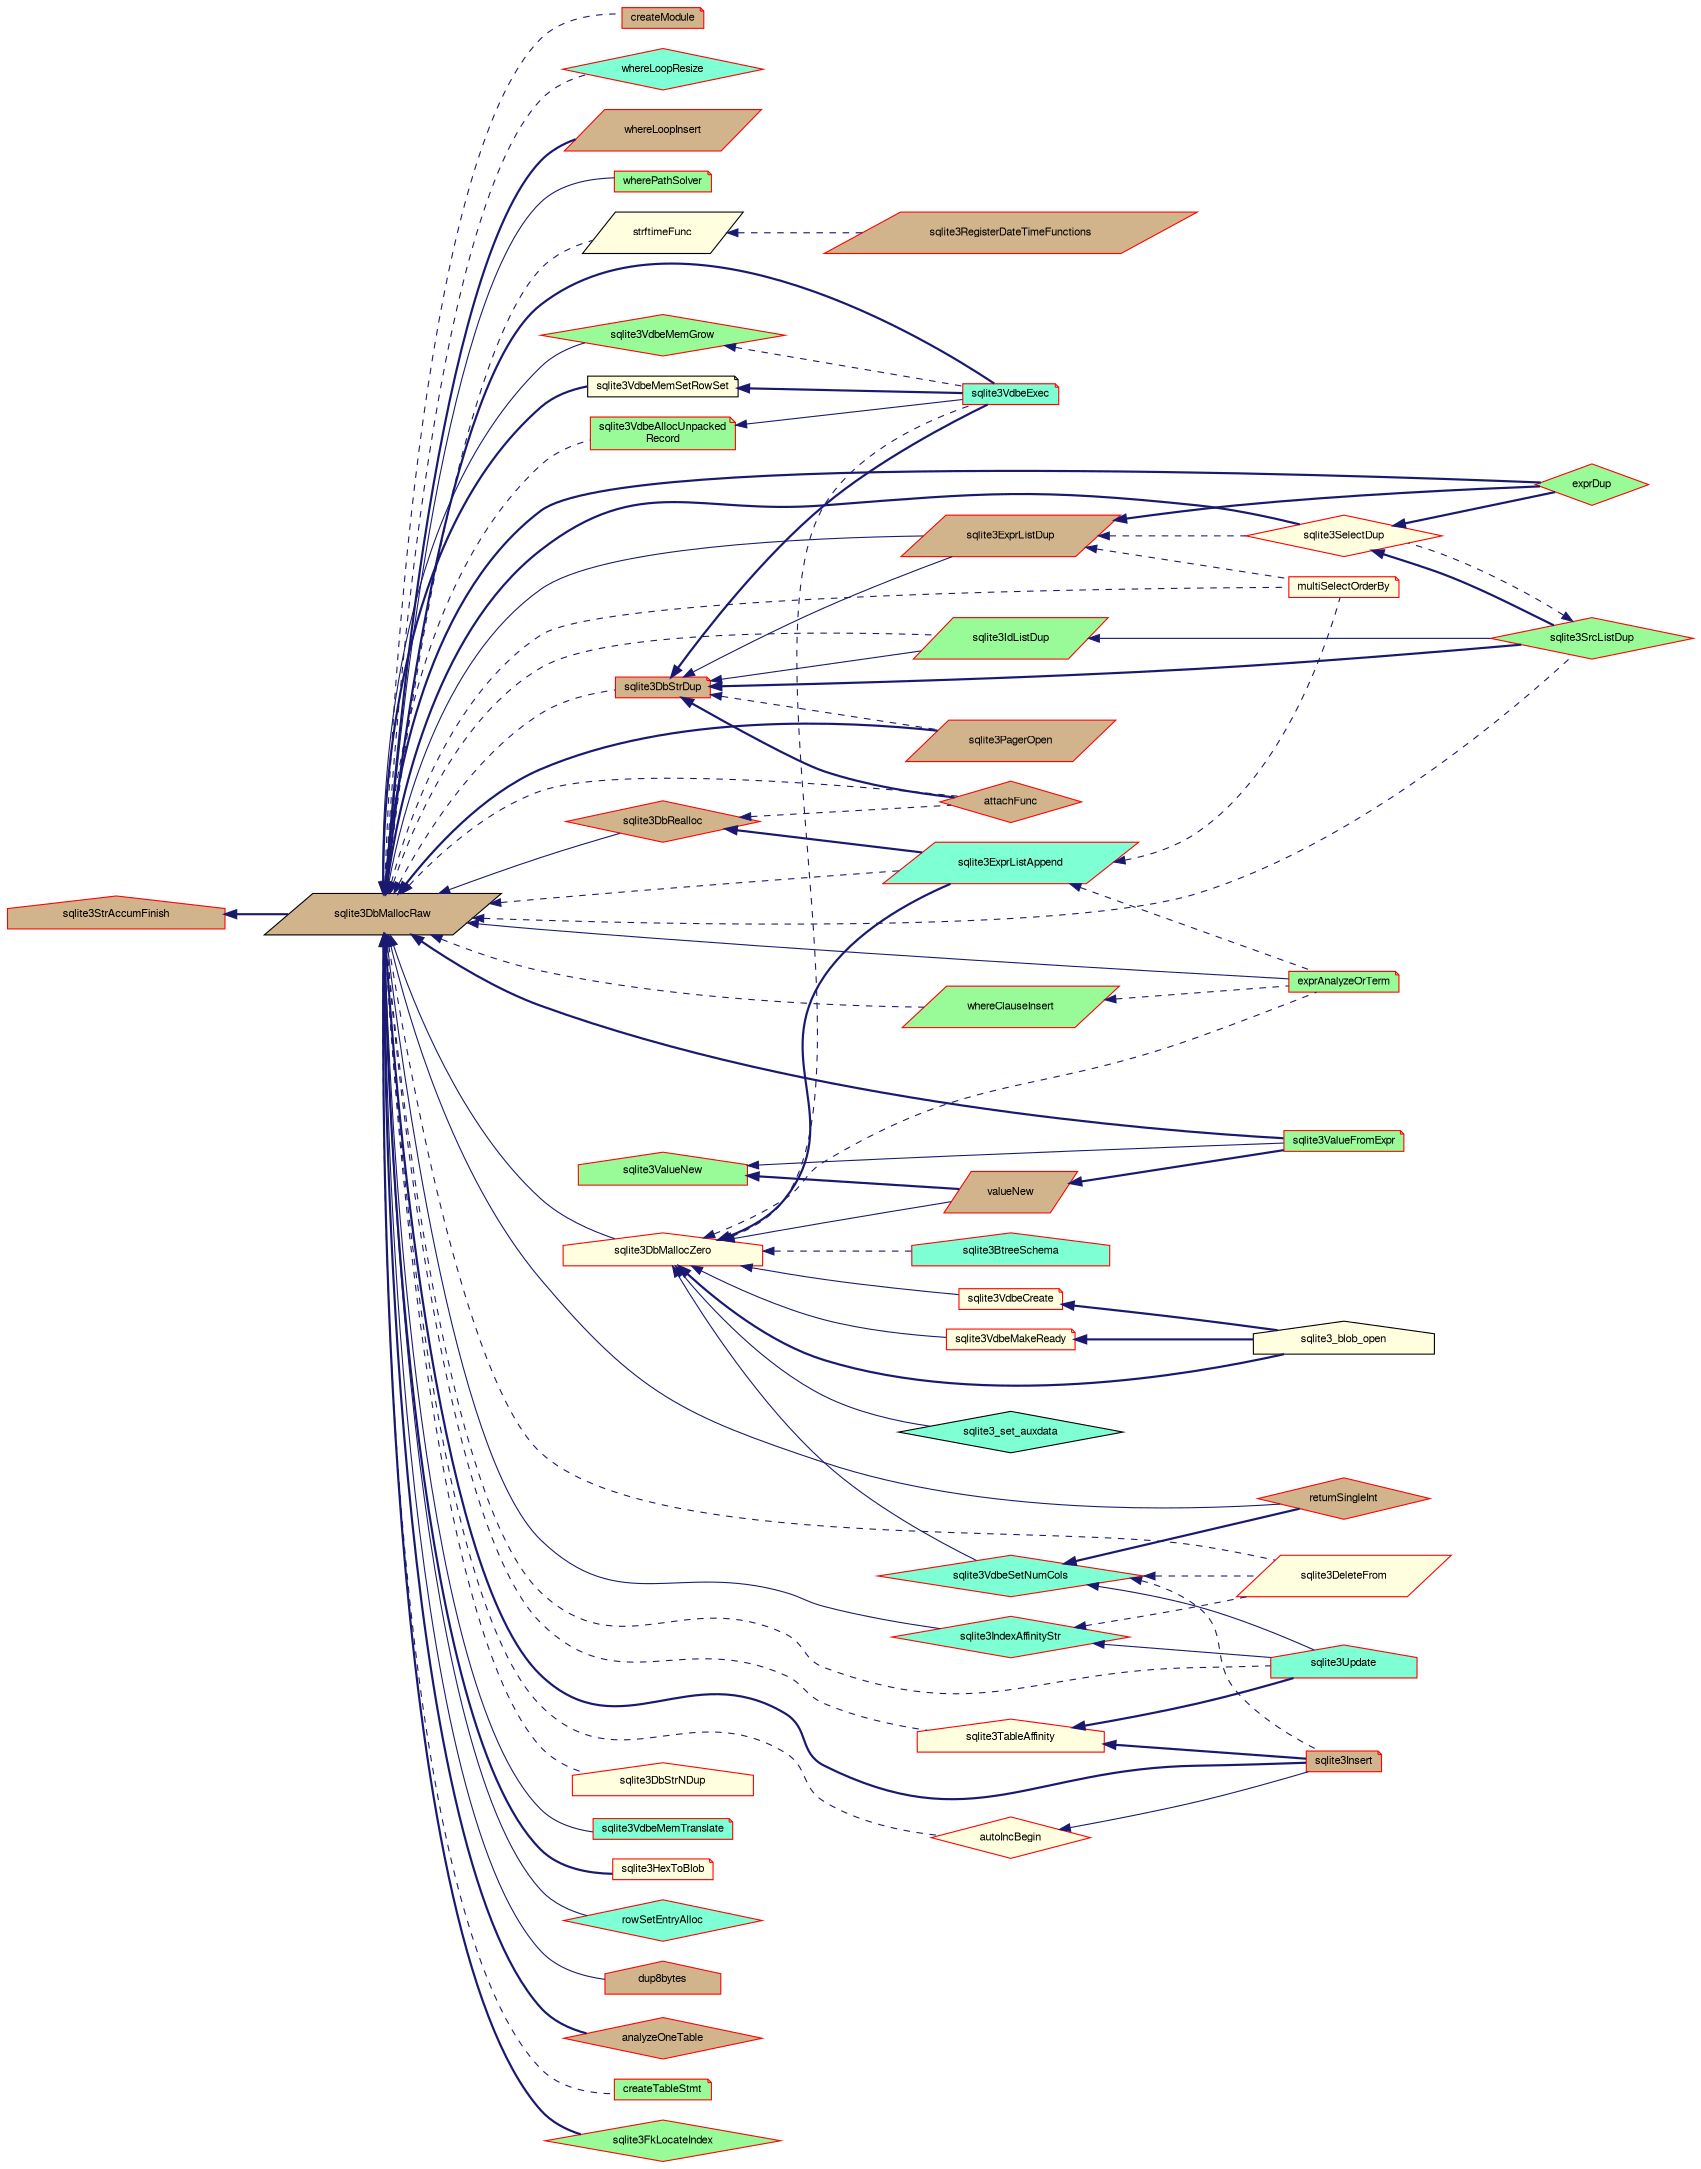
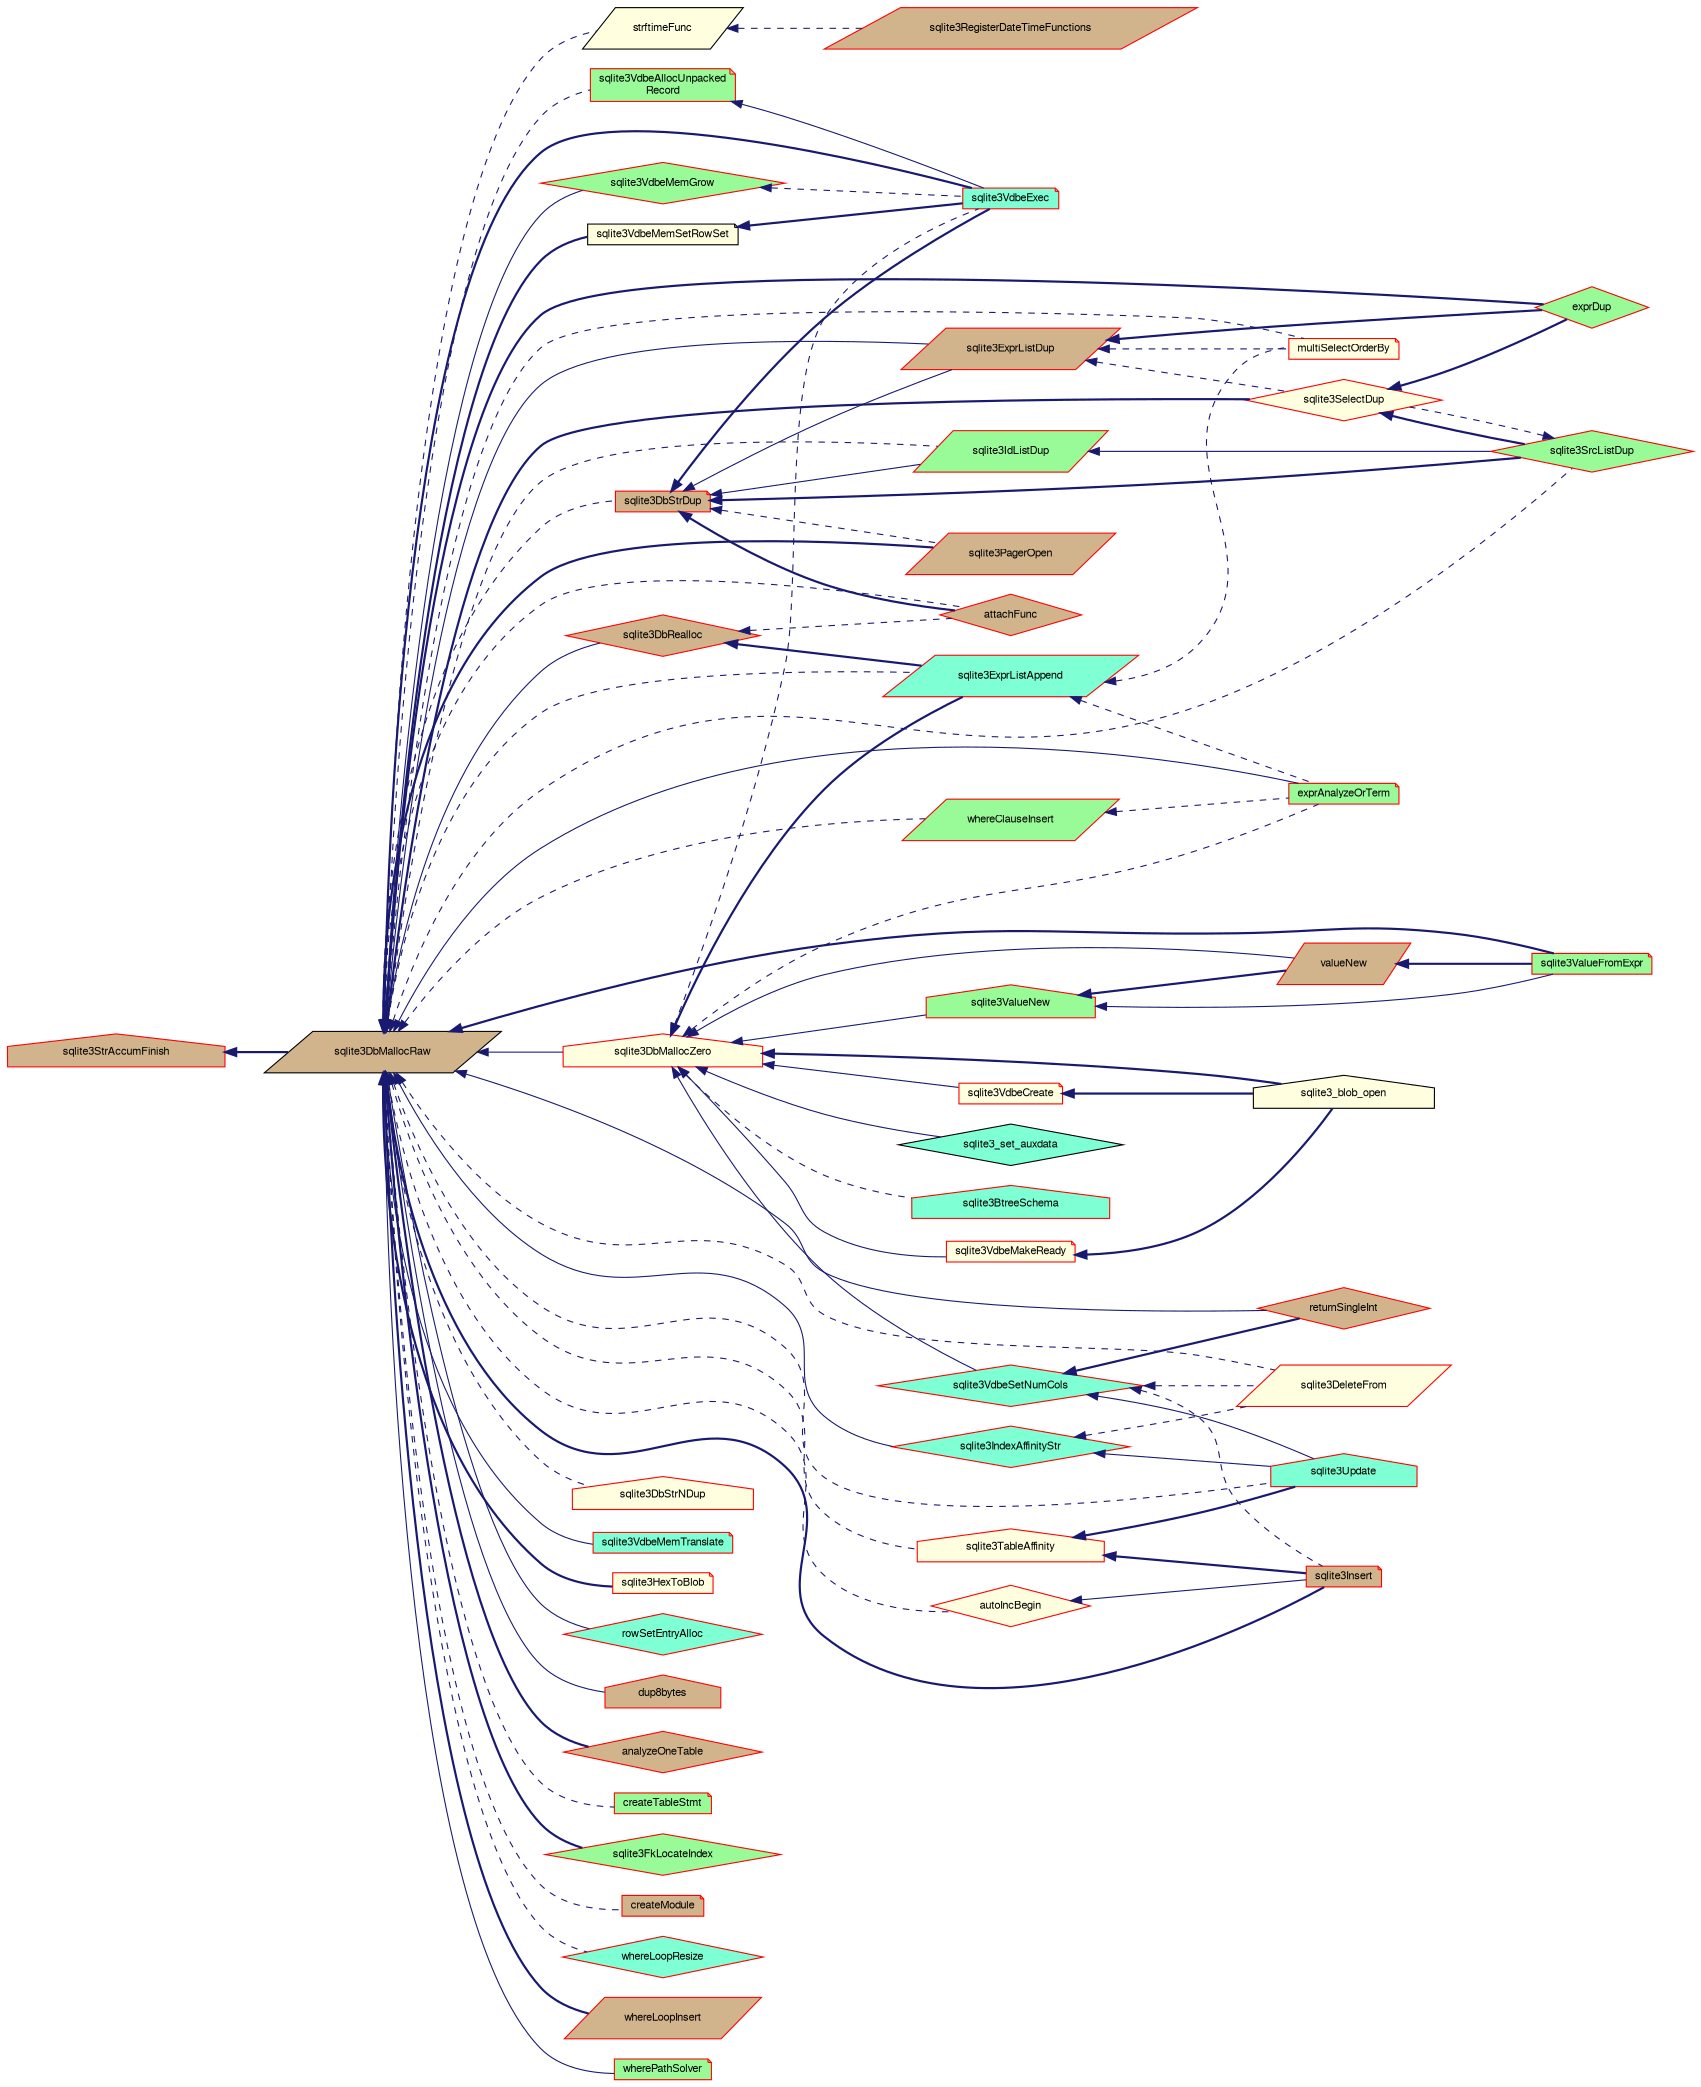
  digraph {
    rankdir=LR
    node [color=red fillcolor=tan fontname=FreeSans fontsize=10 shape=note style=filled]
    edge [color=midnightblue dir=back fontname=FreeSans fontsize=10 labelfontname=FreeSans labelfontsize=10 style=dashed]
    n1 [color=black fontcolor=black height=0.2 label=sqlite3DbMallocRaw shape=parallelogram width=0.4]
    n2 [color=black fillcolor=lightyellow height=0.2 label=strftimeFunc shape=parallelogram width=0.4]
    n3 [fillcolor=lightyellow height=0.2 label=sqlite3DbMallocZero shape=house width=0.4]
    n4 [fillcolor=palegreen height=0.2 label=sqlite3ValueFromExpr width=0.4]
    n5 [fillcolor=lightyellow height=0.2 label=sqlite3DeleteFrom shape=parallelogram width=0.4]
    n6 [height=0.2 label=sqlite3Insert width=0.4]
    n7 [height=0.2 label=returnSingleInt shape=diamond width=0.4]
    n8 [fillcolor=aquamarine height=0.2 label=sqlite3Update shape=house width=0.4]
    n9 [fillcolor=aquamarine height=0.2 label=sqlite3VdbeExec width=0.4]
    n10 [fillcolor=aquamarine height=0.2 label=sqlite3ExprListAppend shape=parallelogram width=0.4]
    n11 [fillcolor=lightyellow height=0.2 label=multiSelectOrderBy width=0.4]
    n12 [fillcolor=palegreen height=0.2 label=exprAnalyzeOrTerm width=0.4]
    n13 [height=0.2 label=sqlite3DbRealloc shape=diamond width=0.4]
    n14 [height=0.2 label=attachFunc shape=diamond width=0.4]
    n15 [height=0.2 label=sqlite3DbStrDup width=0.4]
    n16 [height=0.2 label=sqlite3PagerOpen shape=parallelogram width=0.4]
    n17 [height=0.2 label=sqlite3ExprListDup shape=parallelogram width=0.4]
    n18 [fillcolor=palegreen height=0.2 label=exprDup shape=diamond width=0.4]
    n19 [fillcolor=lightyellow height=0.2 label=sqlite3SelectDup shape=diamond width=0.4]
    n20 [fillcolor=palegreen height=0.2 label=sqlite3SrcListDup shape=diamond width=0.4]
    n21 [fillcolor=palegreen height=0.2 label=sqlite3IdListDup shape=parallelogram width=0.4]
    n22 [fillcolor=lightyellow height=0.2 label=sqlite3DbStrNDup shape=house width=0.4]
    n23 [fillcolor=aquamarine height=0.2 label=sqlite3VdbeMemTranslate width=0.4]
    n24 [fillcolor=lightyellow height=0.2 label=sqlite3HexToBlob width=0.4]
    n25 [fillcolor=aquamarine height=0.2 label=rowSetEntryAlloc shape=diamond width=0.4]
    n26 [fillcolor=palegreen height=0.2 label=sqlite3VdbeMemGrow shape=diamond width=0.4]
    n27 [color=black fillcolor=lightyellow height=0.2 label=sqlite3VdbeMemSetRowSet width=0.4]
    n28 [fillcolor=palegreen height=0.2 label="sqlite3VdbeAllocUnpacked\lRecord" width=0.4]
    n29 [height=0.2 label=dup8bytes shape=house width=0.4]
    n30 [height=0.2 label=analyzeOneTable shape=diamond width=0.4]
    n31 [fillcolor=palegreen height=0.2 label=createTableStmt width=0.4]
    n32 [fillcolor=palegreen height=0.2 label=sqlite3FkLocateIndex shape=diamond width=0.4]
    n33 [fillcolor=aquamarine height=0.2 label=sqlite3IndexAffinityStr shape=diamond width=0.4]
    n34 [fillcolor=lightyellow height=0.2 label=sqlite3TableAffinity shape=house width=0.4]
    n35 [fillcolor=lightyellow height=0.2 label=autoIncBegin shape=diamond width=0.4]
    n36 [height=0.2 label=createModule width=0.4]
    n37 [fillcolor=palegreen height=0.2 label=whereClauseInsert shape=parallelogram width=0.4]
    n38 [fillcolor=aquamarine height=0.2 label=whereLoopResize shape=diamond width=0.4]
    n39 [height=0.2 label=whereLoopInsert shape=parallelogram width=0.4]
    n40 [fillcolor=palegreen height=0.2 label=wherePathSolver width=0.4]
    n41 [height=0.2 label=sqlite3RegisterDateTimeFunctions shape=parallelogram width=0.4]
    n42 [fillcolor=aquamarine height=0.2 label=sqlite3BtreeSchema shape=house width=0.4]
    n43 [fillcolor=palegreen height=0.2 label=sqlite3ValueNew shape=house width=0.4]
    n44 [height=0.2 label=valueNew shape=parallelogram width=0.4]
    n45 [fillcolor=lightyellow height=0.2 label=sqlite3VdbeCreate width=0.4]
    n46 [color=black fillcolor=lightyellow height=0.2 label=sqlite3_blob_open shape=house width=0.4]
    n47 [fillcolor=lightyellow height=0.2 label=sqlite3VdbeMakeReady width=0.4]
    n48 [fillcolor=aquamarine height=0.2 label=sqlite3VdbeSetNumCols shape=diamond width=0.4]
    n49 [color=black fillcolor=aquamarine height=0.2 label=sqlite3_set_auxdata shape=diamond width=0.4]
    n50 [height=0.2 label=sqlite3StrAccumFinish shape=house width=0.4]
    n1 -> n2
    n1 -> n3 [style=solid]
    n1 -> n4 [style=bold]
    n1 -> n5
    n1 -> n6 [style=bold]
    n1 -> n7 [style=solid]
    n1 -> n8
    n1 -> n9 [style=bold]
    n1 -> n10
    n1 -> n11
    n1 -> n12 [style=solid]
    n1 -> n13 [style=solid]
    n1 -> n14
    n1 -> n15
    n1 -> n16 [style=bold]
    n1 -> n17 [style=solid]
    n1 -> n18 [style=bold]
    n1 -> n19 [style=bold]
    n1 -> n20
    n1 -> n21
    n1 -> n22
    n1 -> n23 [style=solid]
    n1 -> n24 [style=bold]
    n1 -> n25 [style=solid]
    n1 -> n26 [style=solid]
    n1 -> n27 [style=bold]
    n1 -> n28
    n1 -> n29 [style=solid]
    n1 -> n30 [style=bold]
    n1 -> n31
    n1 -> n32 [style=bold]
    n1 -> n33 [style=solid]
    n1 -> n34
    n1 -> n35
    n1 -> n36
    n1 -> n37
    n1 -> n38
    n1 -> n39 [style=bold]
    n1 -> n40 [style=solid]
    n2 -> n41
    n3 -> n9
    n3 -> n10 [style=bold]
    n3 -> n12
    n3 -> n42
+   n3 -> n43 [style=solid]
    n3 -> n44 [style=solid]
    n3 -> n45 [style=solid]
    n3 -> n46 [style=bold]
    n3 -> n47 [style=solid]
    n3 -> n48 [style=solid]
    n3 -> n49 [style=solid]
    n10 -> n11
    n10 -> n12
    n13 -> n10 [style=bold]
    n13 -> n14
    n15 -> n9 [style=bold]
    n15 -> n14 [style=bold]
    n15 -> n16
    n15 -> n17 [style=solid]
    n15 -> n20 [style=bold]
    n15 -> n21 [style=solid]
    n17 -> n11
    n17 -> n18 [style=bold]
    n17 -> n19
    n19 -> n18 [style=bold]
    n19 -> n20 [style=bold]
    n20 -> n19
    n21 -> n20 [style=solid]
    n26 -> n9
    n27 -> n9 [style=bold]
    n28 -> n9 [style=solid]
    n33 -> n5
    n33 -> n8 [style=solid]
    n34 -> n6 [style=bold]
    n34 -> n8 [style=bold]
    n35 -> n6 [style=solid]
    n37 -> n12
    n43 -> n4 [style=solid]
    n43 -> n44 [style=bold]
    n44 -> n4 [style=bold]
    n45 -> n46 [style=bold]
    n47 -> n46 [style=bold]
    n48 -> n5
    n48 -> n6
    n48 -> n7 [style=bold]
    n48 -> n8 [style=solid]
    n50 -> n1 [style=bold]
  }
